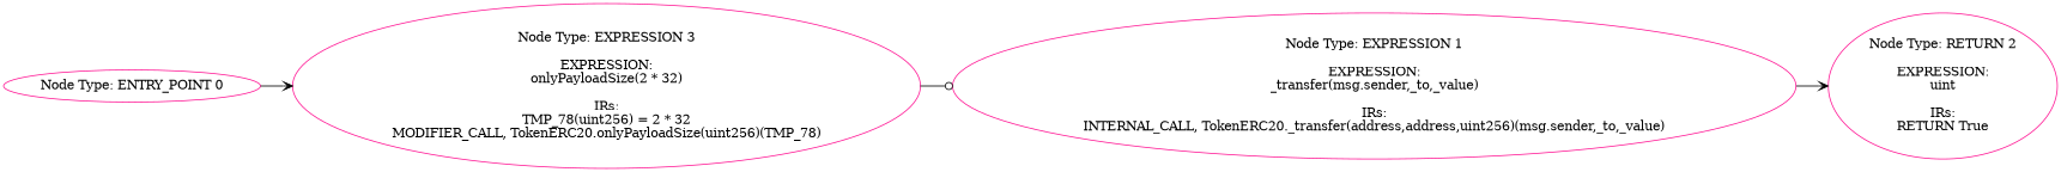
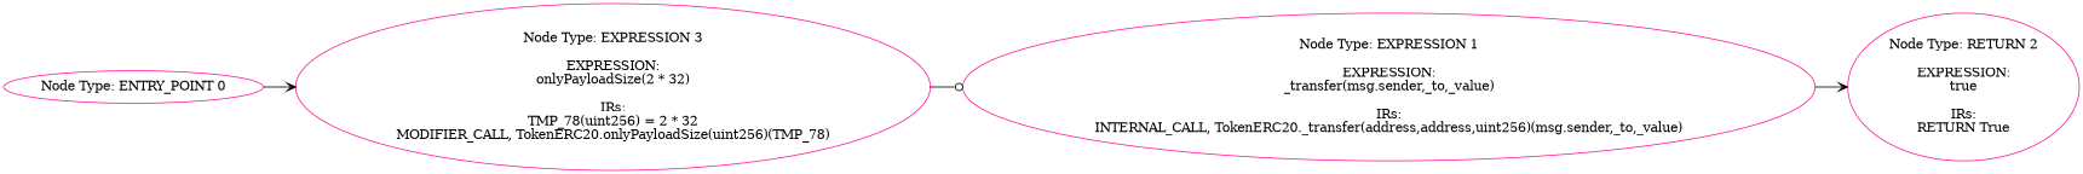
  digraph {
    rankdir=LR
    node [color=deeppink]
    edge [arrowhead=vee]
    n1 [label="Node Type: ENTRY_POINT 0\n"]
    n2 [label="Node Type: EXPRESSION 3\n\nEXPRESSION:\nonlyPayloadSize(2 * 32)\n\nIRs:\nTMP_78(uint256) = 2 * 32\nMODIFIER_CALL, TokenERC20.onlyPayloadSize(uint256)(TMP_78)"]
    n3 [label="Node Type: EXPRESSION 1\n\nEXPRESSION:\n_transfer(msg.sender,_to,_value)\n\nIRs:\nINTERNAL_CALL, TokenERC20._transfer(address,address,uint256)(msg.sender,_to,_value)"]
-   n4 [label="Node Type: RETURN 2\n\nEXPRESSION:\nuint\n\nIRs:\nRETURN True"]
+   n4 [label="Node Type: RETURN 2\n\nEXPRESSION:\ntrue\n\nIRs:\nRETURN True"]
    n1 -> n2
    n2 -> n3 [arrowhead=odot]
    n3 -> n4
  }
